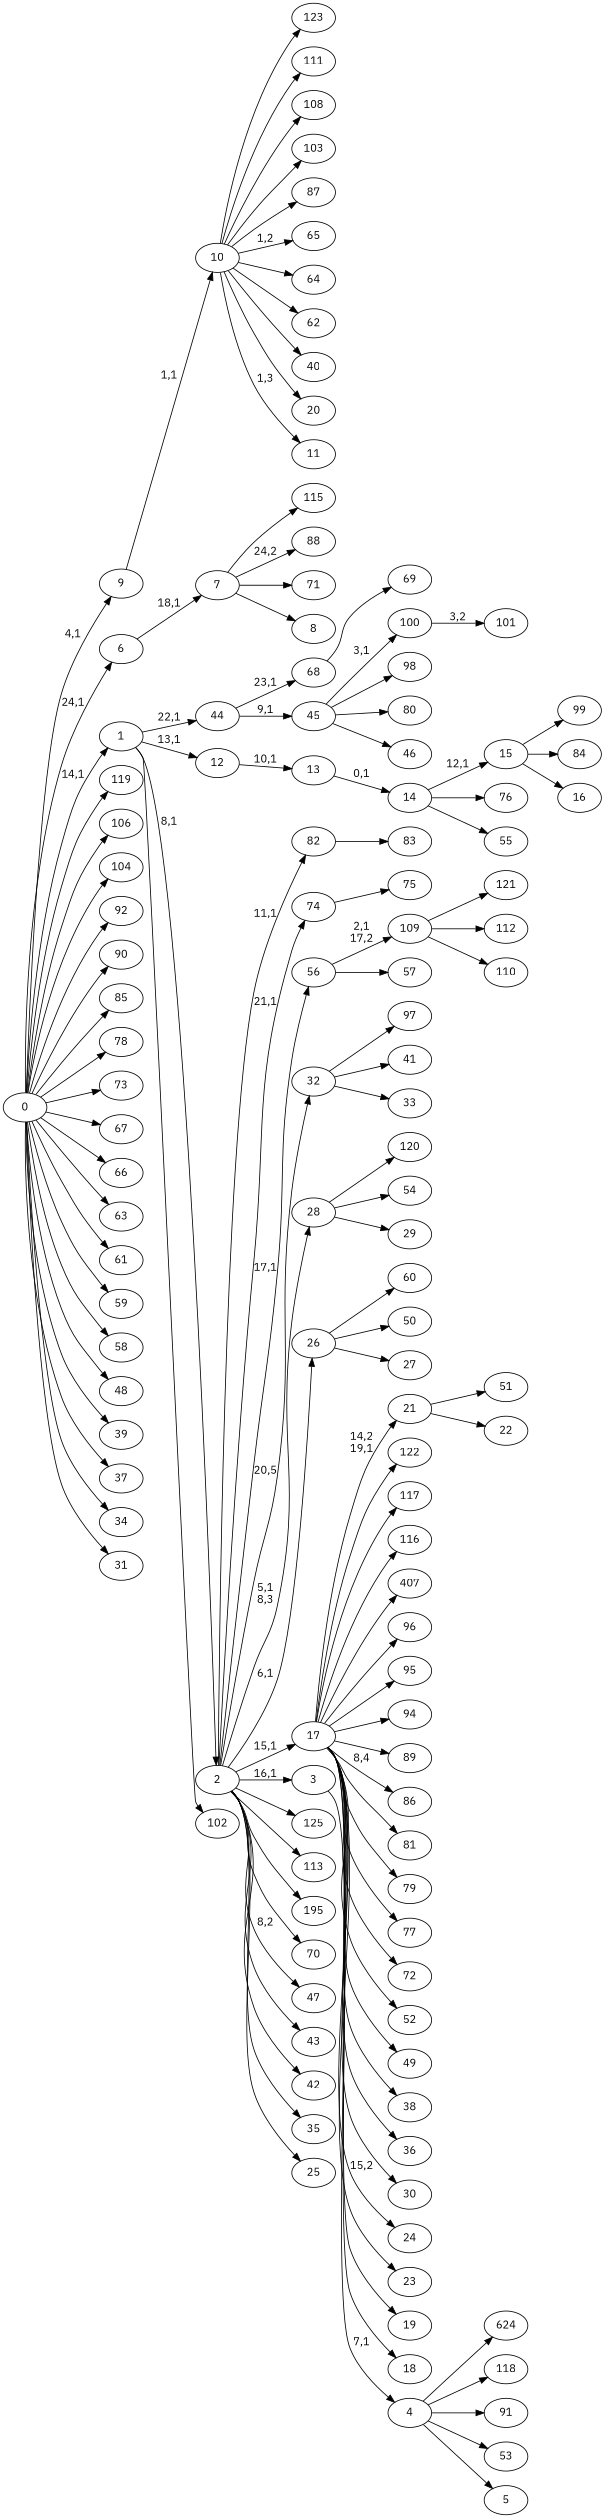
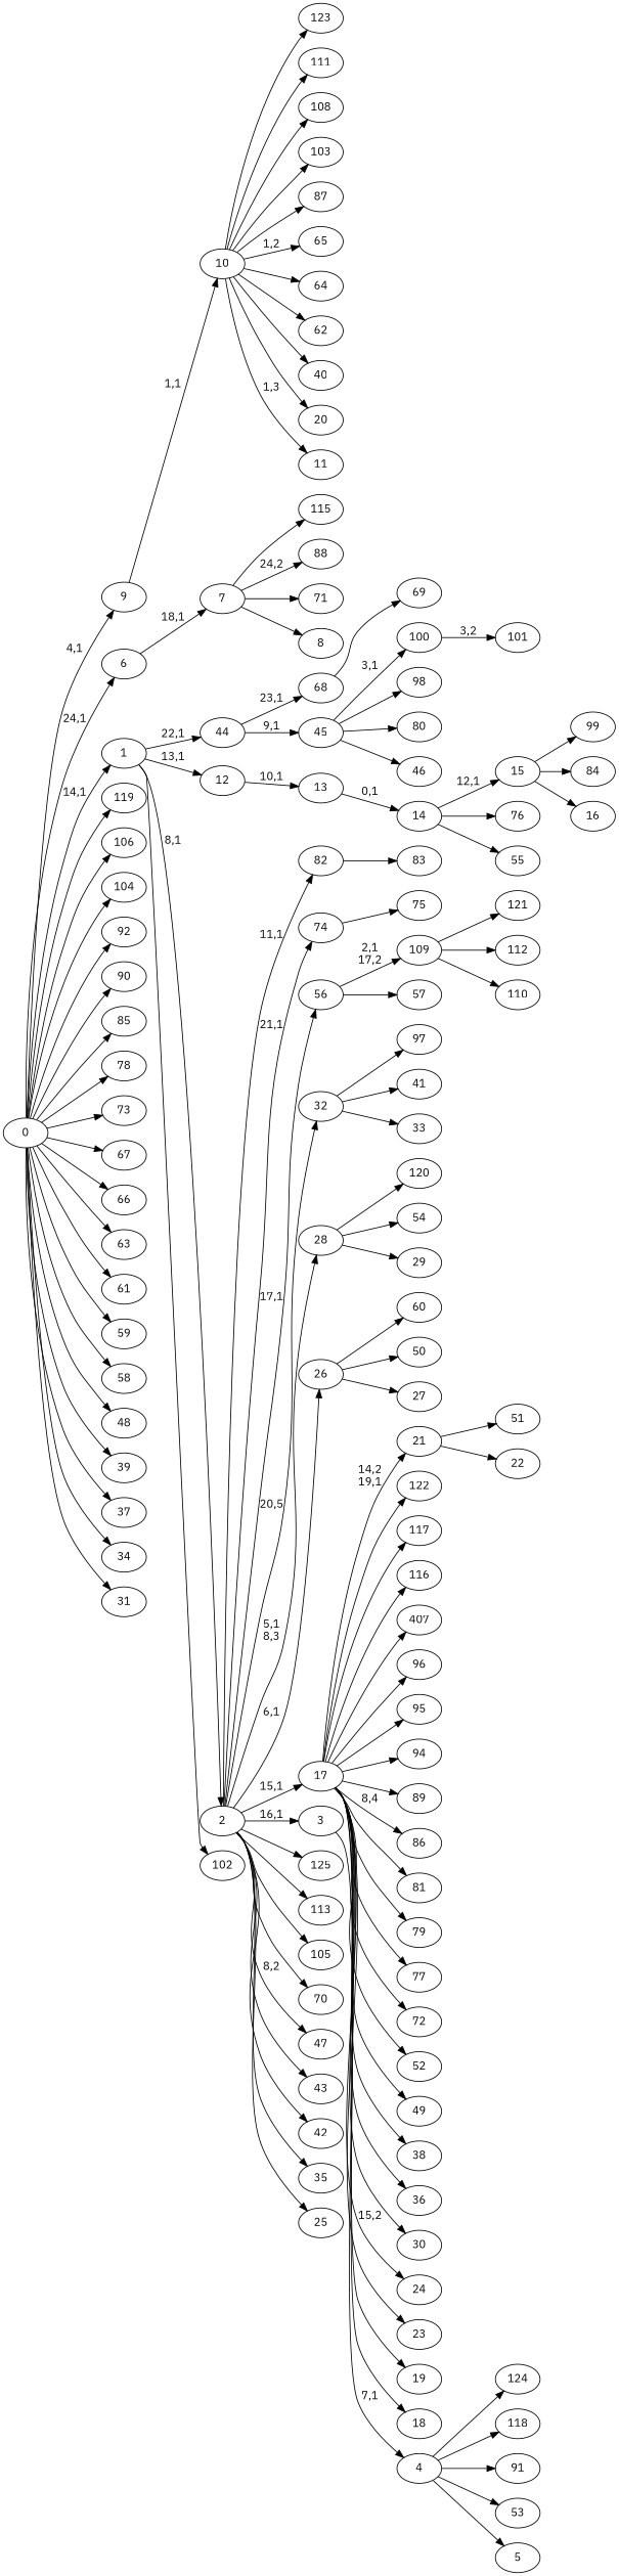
  digraph {
    fontname="IBM Plex Sans"
    rankdir=LR
    node [fontname="IBM Plex Sans"]
    edge [fontname="IBM Plex Sans"]
    109
    121
    112
    110
    100
    101
    82
    83
    74
    75
    68
    69
    56
    57
    45
    98
    80
    46
    44
    32
    97
    41
    33
    28
    120
    54
    29
    26
    60
    50
    27
    21
    51
    22
    17
    122
    117
    116
    n39 [label=407]
    96
    95
    94
    89
    86
    81
    79
    77
    72
    52
    49
    38
    36
    30
    24
    23
    19
    18
    15
    99
    84
    16
    14
    76
    55
    13
    12
    10
    123
    111
    108
    103
    87
    65
    64
    62
    40
    20
    11
    9
    7
    115
    88
    71
    8
    6
    4
-   124 [label=624]
+   124
    118
    91
    53
    5
    3
    2
    125
    113
-   105 [label=195]
+   105
    70
    47
    43
    42
    35
    25
    1
    102
    0
    119
    106
    104
    92
    90
    85
    78
    73
    67
    66
    63
    61
    59
    58
    48
    39
    37
    34
    31
    109 -> 121
    109 -> 112
    109 -> 110
    100 -> 101 [label="3,2"]
    82 -> 83
    74 -> 75
    68 -> 69
    56 -> 109 [label="2,1\n17,2"]
    56 -> 57
    45 -> 100 [label="3,1"]
    45 -> 98
    45 -> 80
    45 -> 46
    44 -> 68 [label="23,1"]
    44 -> 45 [label="9,1"]
    32 -> 97
    32 -> 41
    32 -> 33
    28 -> 120
    28 -> 54
    28 -> 29
    26 -> 60
    26 -> 50
    26 -> 27
    21 -> 51
    21 -> 22
    17 -> 21 [label="14,2\n19,1"]
    17 -> 122
    17 -> 117
    17 -> 116
    17 -> n39
    17 -> 96
    17 -> 95
    17 -> 94
    17 -> 89
    17 -> 86 [label="8,4"]
    17 -> 81
    17 -> 79
    17 -> 77
    17 -> 72
    17 -> 52
    17 -> 49
    17 -> 38
    17 -> 36
    17 -> 30
    17 -> 24 [label="15,2"]
    17 -> 23
    17 -> 19
    17 -> 18
    15 -> 99
    15 -> 84
    15 -> 16
    14 -> 15 [label="12,1"]
    14 -> 76
    14 -> 55
    13 -> 14 [label="0,1"]
    12 -> 13 [label="10,1"]
    10 -> 123
    10 -> 111
    10 -> 108
    10 -> 103
    10 -> 87
    10 -> 65 [label="1,2"]
    10 -> 64
    10 -> 62
    10 -> 40
    10 -> 20
    10 -> 11 [label="1,3"]
    9 -> 10 [label="1,1"]
    7 -> 115
    7 -> 88 [label="24,2"]
    7 -> 71
    7 -> 8
    6 -> 7 [label="18,1"]
    4 -> 124
    4 -> 118
    4 -> 91
    4 -> 53
    4 -> 5
    3 -> 4 [label="7,1"]
    2 -> 82 [label="11,1"]
    2 -> 74 [label="21,1"]
    2 -> 56 [label="17,1"]
    2 -> 32 [label="20,5"]
    2 -> 28 [label="5,1\n8,3"]
    2 -> 26 [label="6,1"]
    2 -> 17 [label="15,1"]
    2 -> 3 [label="16,1"]
    2 -> 125
    2 -> 113
    2 -> 105
    2 -> 70
    2 -> 47 [label="8,2"]
    2 -> 43
    2 -> 42
    2 -> 35
    2 -> 25
    1 -> 44 [label="22,1"]
    1 -> 12 [label="13,1"]
    1 -> 2 [label="8,1"]
    1 -> 102
    0 -> 9 [label="4,1"]
    0 -> 6 [label="24,1"]
    0 -> 1 [label="14,1"]
    0 -> 119
    0 -> 106
    0 -> 104
    0 -> 92
    0 -> 90
    0 -> 85
    0 -> 78
    0 -> 73
    0 -> 67
    0 -> 66
    0 -> 63
    0 -> 61
    0 -> 59
    0 -> 58
    0 -> 48
    0 -> 39
    0 -> 37
    0 -> 34
    0 -> 31
  }
